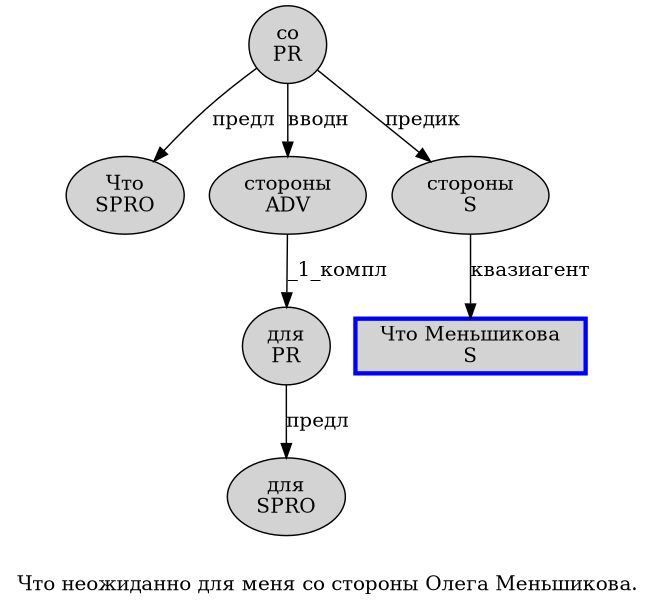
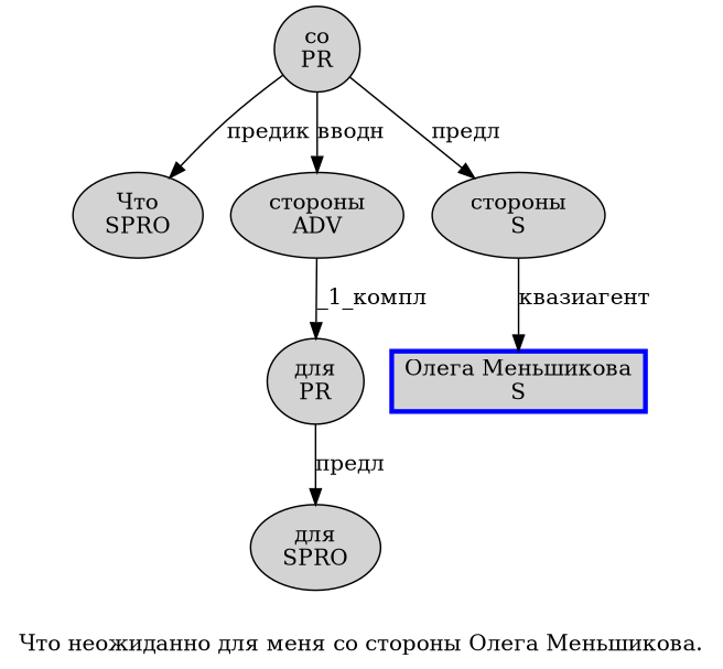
  digraph {
    label="Что неожиданно для меня со стороны Олега Меньшикова."
    node [fillcolor=lightgray penwidth=1 shape=ellipse style=filled]
    n1 [label="Что\nSPRO"]
    n2 [label="стороны\nADV"]
    n3 [label="для\nPR"]
    n4 [label="для\nSPRO"]
    n5 [label="со\nPR"]
    n6 [label="стороны\nS"]
-   n7 [color=blue label="Что Меньшикова\nS" penwidth=3 shape=box]
+   n7 [color=blue label="Олега Меньшикова\nS" penwidth=3 shape=box]
    n2 -> n3 [label="_1_компл"]
    n3 -> n4 [label="предл"]
-   n5 -> n1 [label="предл"]
+   n5 -> n1 [label="предик"]
    n5 -> n2 [label="вводн"]
-   n5 -> n6 [label="предик"]
+   n5 -> n6 [label="предл"]
    n6 -> n7 [label="квазиагент"]
  }
